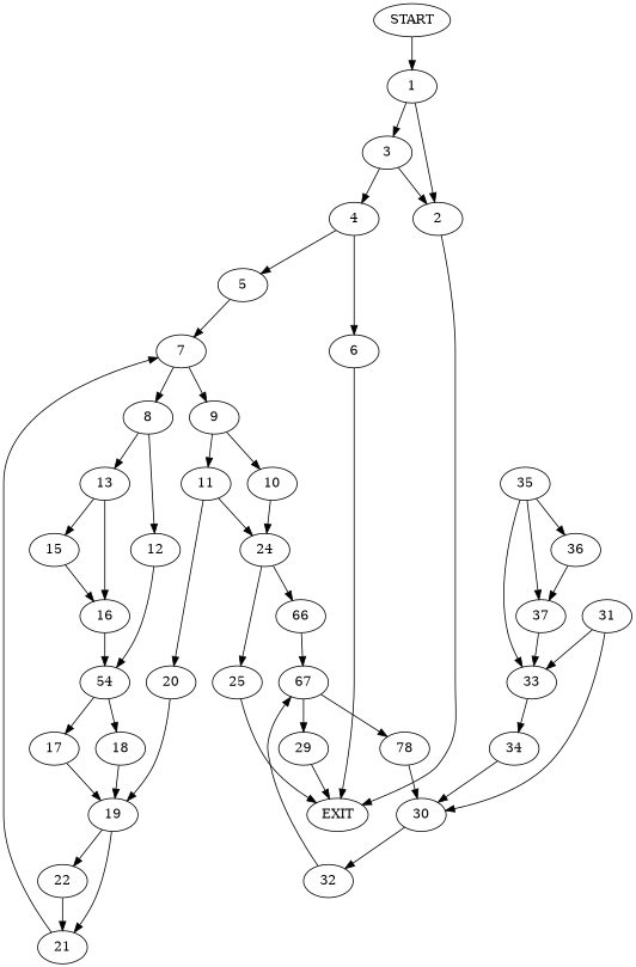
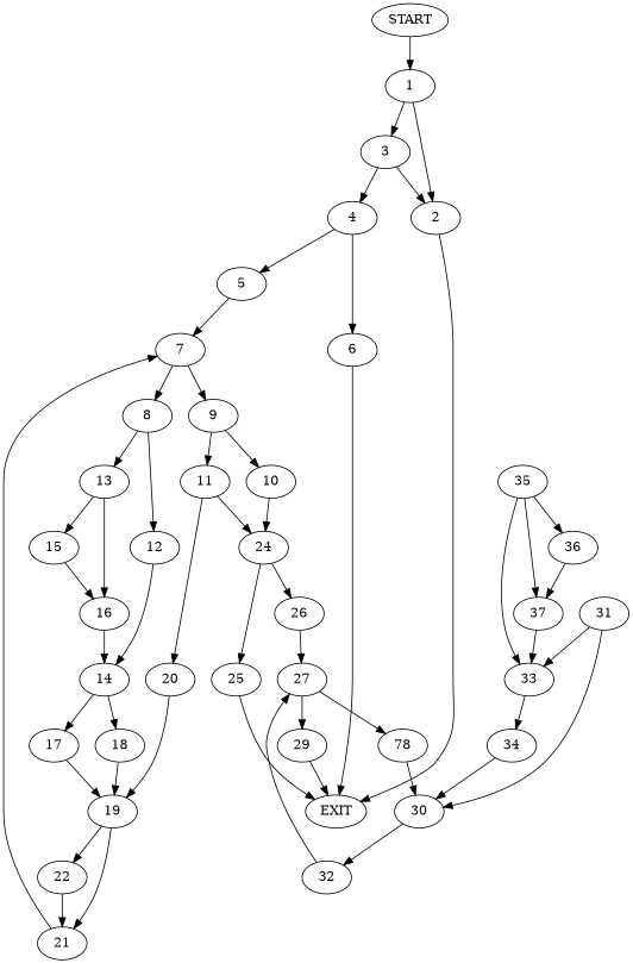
  digraph {
    n1 [label=START]
    1
    2
    3
    n5 [label=EXIT]
    4
    5
    6
    7
    8
    9
    12
    13
    10
    11
-   14 [label=54]
+   14
    15
    16
    24
    20
    25
-   26 [label=66]
+   26
    17
    18
    19
    21
    22
-   27 [label=67]
+   27
    n29 [label=78]
    29
    30
    32
    31
    33
    34
    35
    36
    37
    n1 -> 1
    1 -> 2
    1 -> 3
    2 -> n5
    3 -> 2
    3 -> 4
    4 -> 5
    4 -> 6
    5 -> 7
    6 -> n5
    7 -> 8
    7 -> 9
    8 -> 12
    8 -> 13
    9 -> 10
    9 -> 11
    12 -> 14
    13 -> 15
    13 -> 16
    10 -> 24
    11 -> 24
    11 -> 20
    14 -> 17
    14 -> 18
    15 -> 16
    16 -> 14
    24 -> 25
    24 -> 26
    20 -> 19
    25 -> n5
    26 -> 27
    17 -> 19
    18 -> 19
    19 -> 21
    19 -> 22
    21 -> 7
    22 -> 21
    27 -> n29
    27 -> 29
    n29 -> 30
    29 -> n5
    30 -> 32
    32 -> 27
    31 -> 30
    31 -> 33
    33 -> 34
    34 -> 30
    35 -> 33
    35 -> 36
    35 -> 37
    36 -> 37
    37 -> 33
  }
